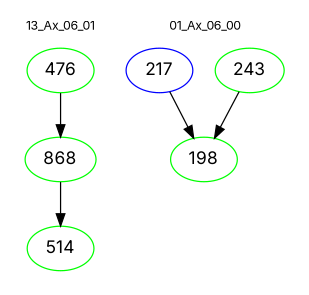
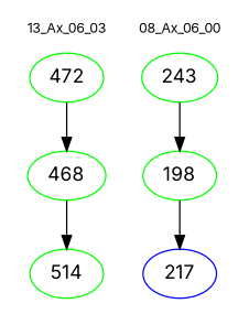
  digraph {
    fontname=Inter
    node [color=green fontname=Inter]
    edge [color=black fontname=Inter]
-   n1 [label=476]
-   n2 [label=868]
+   n1 [label=472]
+   n2 [label=468]
    n3 [label=514]
    n4 [label=243]
    n5 [label=198]
    n6 [color=blue label=217]
    subgraph cluster_1 {
      color=white
      fontsize=10
-     label="13_Ax_06_01"
+     label="13_Ax_06_03"
      n1
      n2
      n3
    }
    subgraph cluster_2 {
      color=white
      fontsize=10
-     label="01_Ax_06_00"
+     label="08_Ax_06_00"
      n4
      n5
      n6
    }
    n1 -> n2
    n2 -> n3
    n4 -> n5
-   n6 -> n5
+   n5 -> n6
  }
